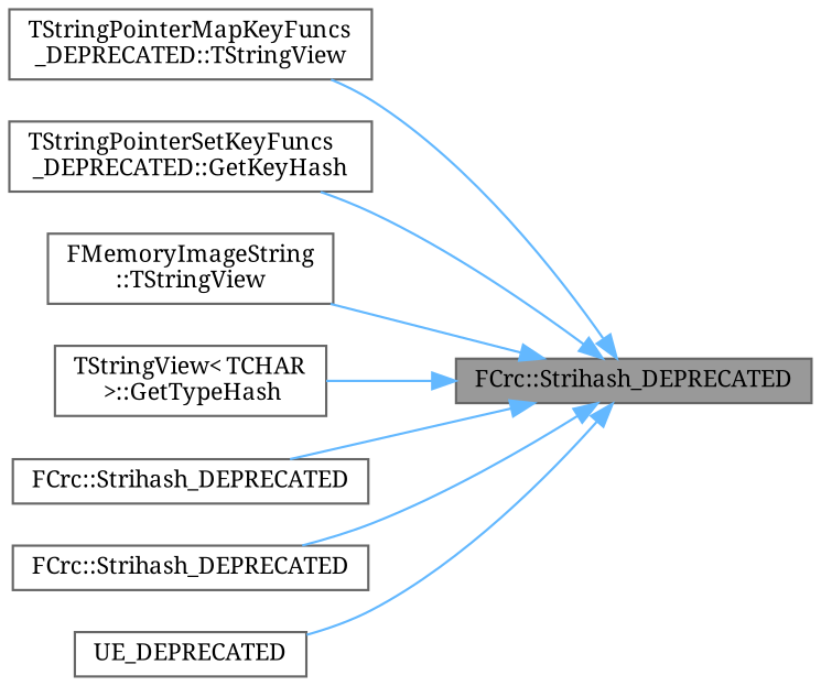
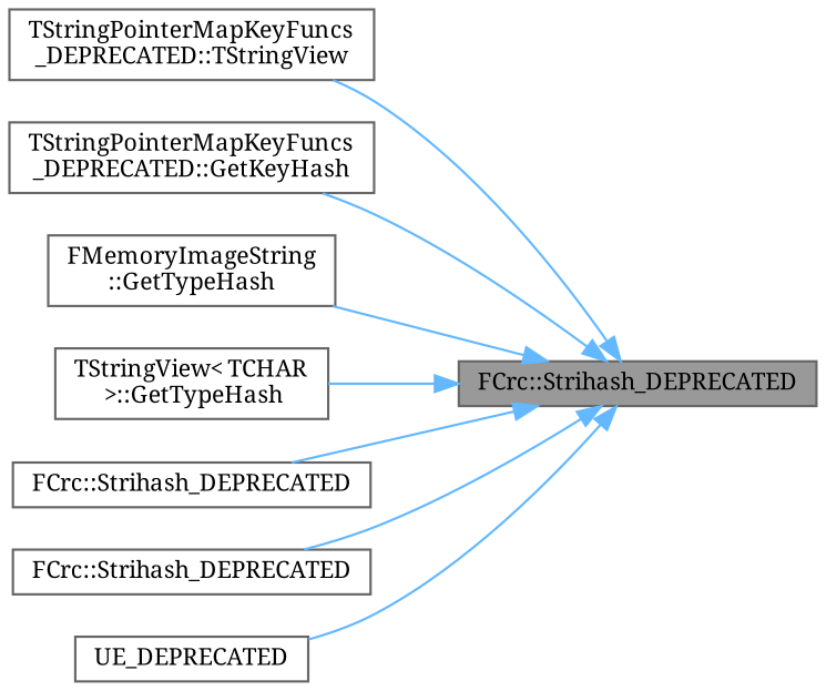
  digraph {
    fontname="Noto Serif"
    rankdir=RL
    node [color=grey40 fillcolor=white fontname="Noto Serif" fontsize=10 shape=box style=filled]
    edge [color=steelblue1 dir=back fontname="Noto Serif" fontsize=10 labelfontname=Helvetica labelfontsize=10 style=solid]
    n1 [color=gray40 fillcolor=grey60 fontcolor=black height=0.2 label="FCrc::Strihash_DEPRECATED" width=0.4]
    n2 [height=0.2 label="TStringPointerMapKeyFuncs\l_DEPRECATED::TStringView" width=0.4]
-   n3 [height=0.2 label="TStringPointerSetKeyFuncs\l_DEPRECATED::GetKeyHash" width=0.4]
-   n4 [height=0.2 label="FMemoryImageString\l::TStringView" width=0.4]
+   n3 [height=0.2 label="TStringPointerMapKeyFuncs\l_DEPRECATED::GetKeyHash" width=0.4]
+   n4 [height=0.2 label="FMemoryImageString\l::GetTypeHash" width=0.4]
    n5 [height=0.2 label="TStringView\< TCHAR\l \>::GetTypeHash" width=0.4]
    n6 [height=0.2 label="FCrc::Strihash_DEPRECATED" width=0.4]
    n7 [height=0.2 label="FCrc::Strihash_DEPRECATED" width=0.4]
    n8 [height=0.2 label=UE_DEPRECATED width=0.4]
    n1 -> n2
    n1 -> n3
    n1 -> n4
    n1 -> n5
    n1 -> n6
    n1 -> n7
    n1 -> n8
  }
